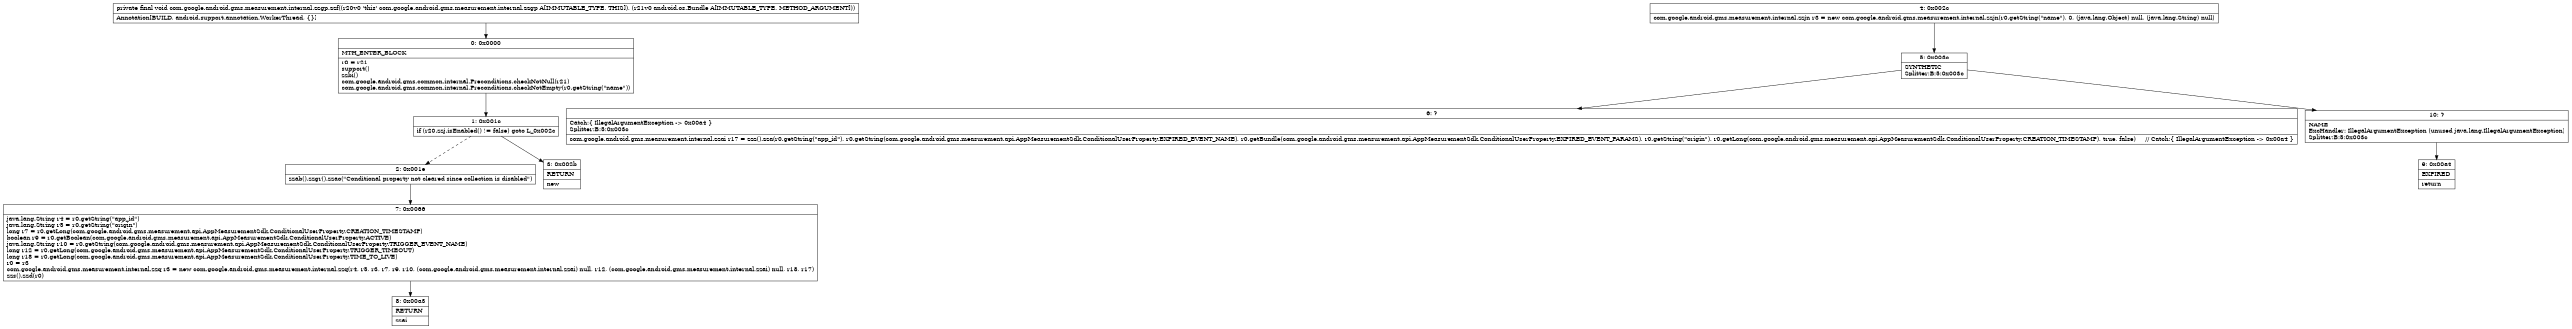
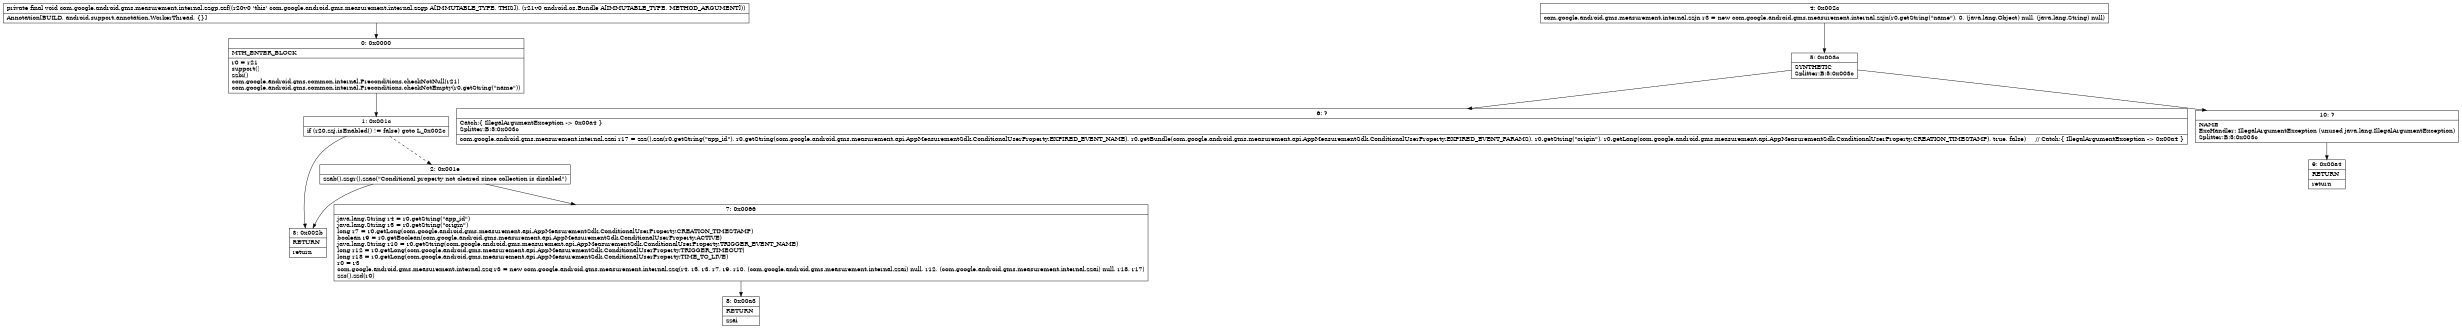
  digraph {
    node [shape=record]
    n1 [label="{0\:\ 0x0000|MTH_ENTER_BLOCK\l|r0 = r21\lsupport()\lzzbi()\lcom.google.android.gms.common.internal.Preconditions.checkNotNull(r21)\lcom.google.android.gms.common.internal.Preconditions.checkNotEmpty(r0.getString(\"name\"))\l}"]
    n2 [label="{1\:\ 0x001c|if (r20.zzj.isEnabled() != false) goto L_0x002c\l}"]
    n3 [label="{2\:\ 0x001e|zzab().zzgr().zzao(\"Conditional property not cleared since collection is disabled\")\l}"]
-   n4 [label="{3\:\ 0x002b|RETURN\l|new\l}"]
+   n4 [label="{3\:\ 0x002b|RETURN\l|return\l}"]
    n5 [label="{7\:\ 0x0066|java.lang.String r4 = r0.getString(\"app_id\")\ljava.lang.String r5 = r0.getString(\"origin\")\llong r7 = r0.getLong(com.google.android.gms.measurement.api.AppMeasurementSdk.ConditionalUserProperty.CREATION_TIMESTAMP)\lboolean r9 = r0.getBoolean(com.google.android.gms.measurement.api.AppMeasurementSdk.ConditionalUserProperty.ACTIVE)\ljava.lang.String r10 = r0.getString(com.google.android.gms.measurement.api.AppMeasurementSdk.ConditionalUserProperty.TRIGGER_EVENT_NAME)\llong r12 = r0.getLong(com.google.android.gms.measurement.api.AppMeasurementSdk.ConditionalUserProperty.TRIGGER_TIMEOUT)\llong r18 = r0.getLong(com.google.android.gms.measurement.api.AppMeasurementSdk.ConditionalUserProperty.TIME_TO_LIVE)\lr0 = r3\lcom.google.android.gms.measurement.internal.zzq r3 = new com.google.android.gms.measurement.internal.zzq(r4, r5, r3, r7, r9, r10, (com.google.android.gms.measurement.internal.zzai) null, r12, (com.google.android.gms.measurement.internal.zzai) null, r18, r17)\lzzs().zzd(r0)\l}"]
    n6 [label="{4\:\ 0x002c|com.google.android.gms.measurement.internal.zzjn r3 = new com.google.android.gms.measurement.internal.zzjn(r0.getString(\"name\"), 0, (java.lang.Object) null, (java.lang.String) null)\l}"]
    n7 [label="{5\:\ 0x003c|SYNTHETIC\lSplitter:B:5:0x003c\l}"]
    n8 [label="{6\:\ ?|Catch:\{ IllegalArgumentException \-\> 0x00a4 \}\lSplitter:B:5:0x003c\l|com.google.android.gms.measurement.internal.zzai r17 = zzz().zza(r0.getString(\"app_id\"), r0.getString(com.google.android.gms.measurement.api.AppMeasurementSdk.ConditionalUserProperty.EXPIRED_EVENT_NAME), r0.getBundle(com.google.android.gms.measurement.api.AppMeasurementSdk.ConditionalUserProperty.EXPIRED_EVENT_PARAMS), r0.getString(\"origin\"), r0.getLong(com.google.android.gms.measurement.api.AppMeasurementSdk.ConditionalUserProperty.CREATION_TIMESTAMP), true, false)     \/\/ Catch:\{ IllegalArgumentException \-\> 0x00a4 \}\l}"]
    n9 [label="{10\:\ ?|NAME\lExcHandler: IllegalArgumentException (unused java.lang.IllegalArgumentException)\lSplitter:B:5:0x003c\l}"]
-   n10 [label="{9\:\ 0x00a4|EXPIRED\l|return\l}"]
+   n10 [label="{9\:\ 0x00a4|RETURN\l|return\l}"]
    n11 [label="{8\:\ 0x00a3|RETURN\l|zzai\l}"]
    n12 [label="{private final void com.google.android.gms.measurement.internal.zzgp.zzf((r20v0 'this' com.google.android.gms.measurement.internal.zzgp A[IMMUTABLE_TYPE, THIS]), (r21v0 android.os.Bundle A[IMMUTABLE_TYPE, METHOD_ARGUMENT]))  | Annotation[BUILD, android.support.annotation.WorkerThread, \{\}]\l}"]
    n1 -> n2
    n2 -> n3 [style=dashed]
    n2 -> n4
+   n3 -> n4
    n3 -> n5
    n5 -> n11
    n6 -> n7
    n7 -> n8
    n7 -> n9
    n9 -> n10
    n12 -> n1
  }
